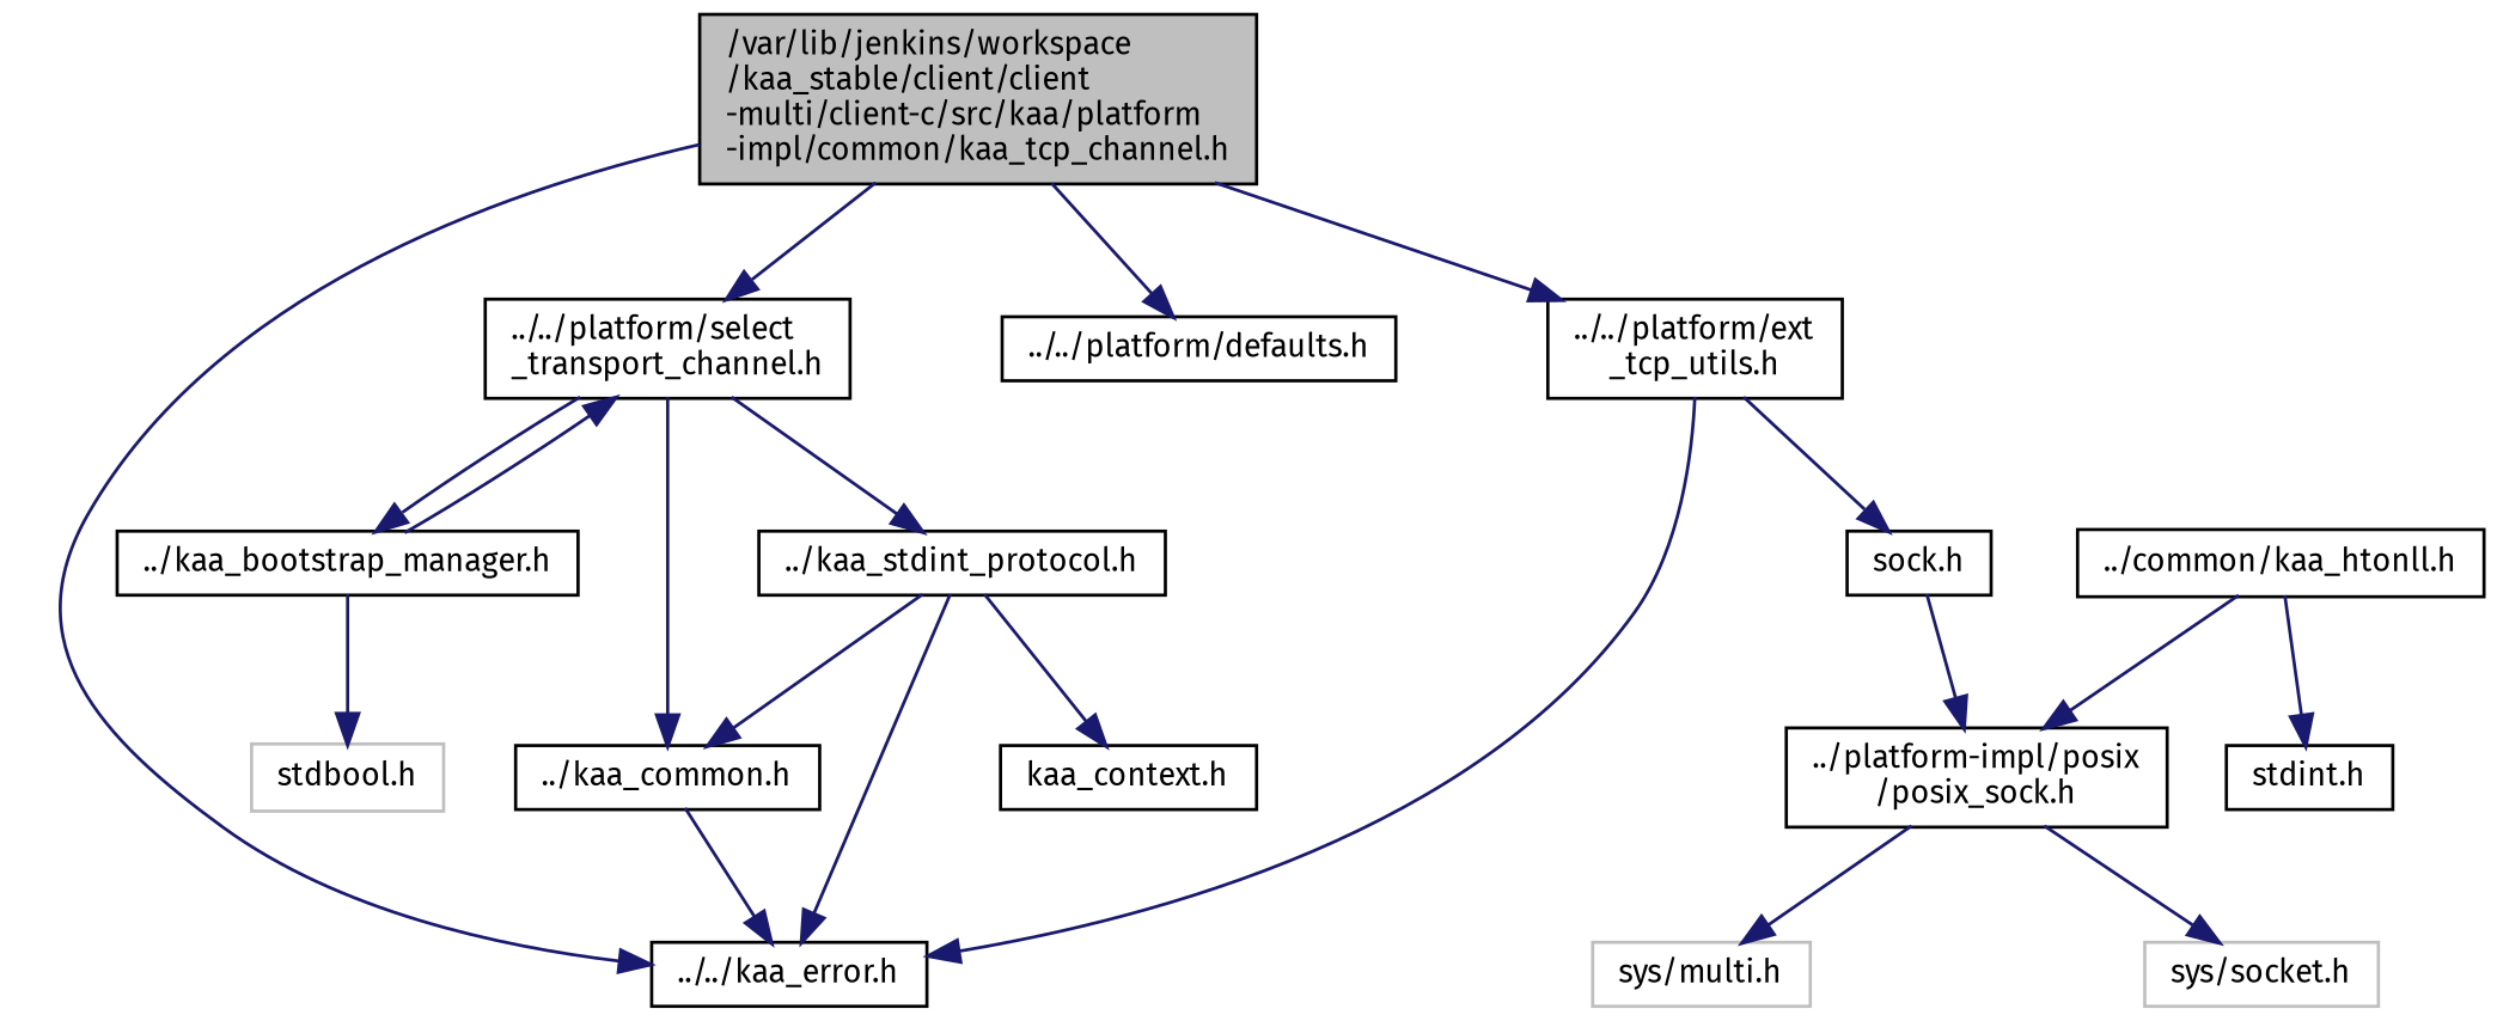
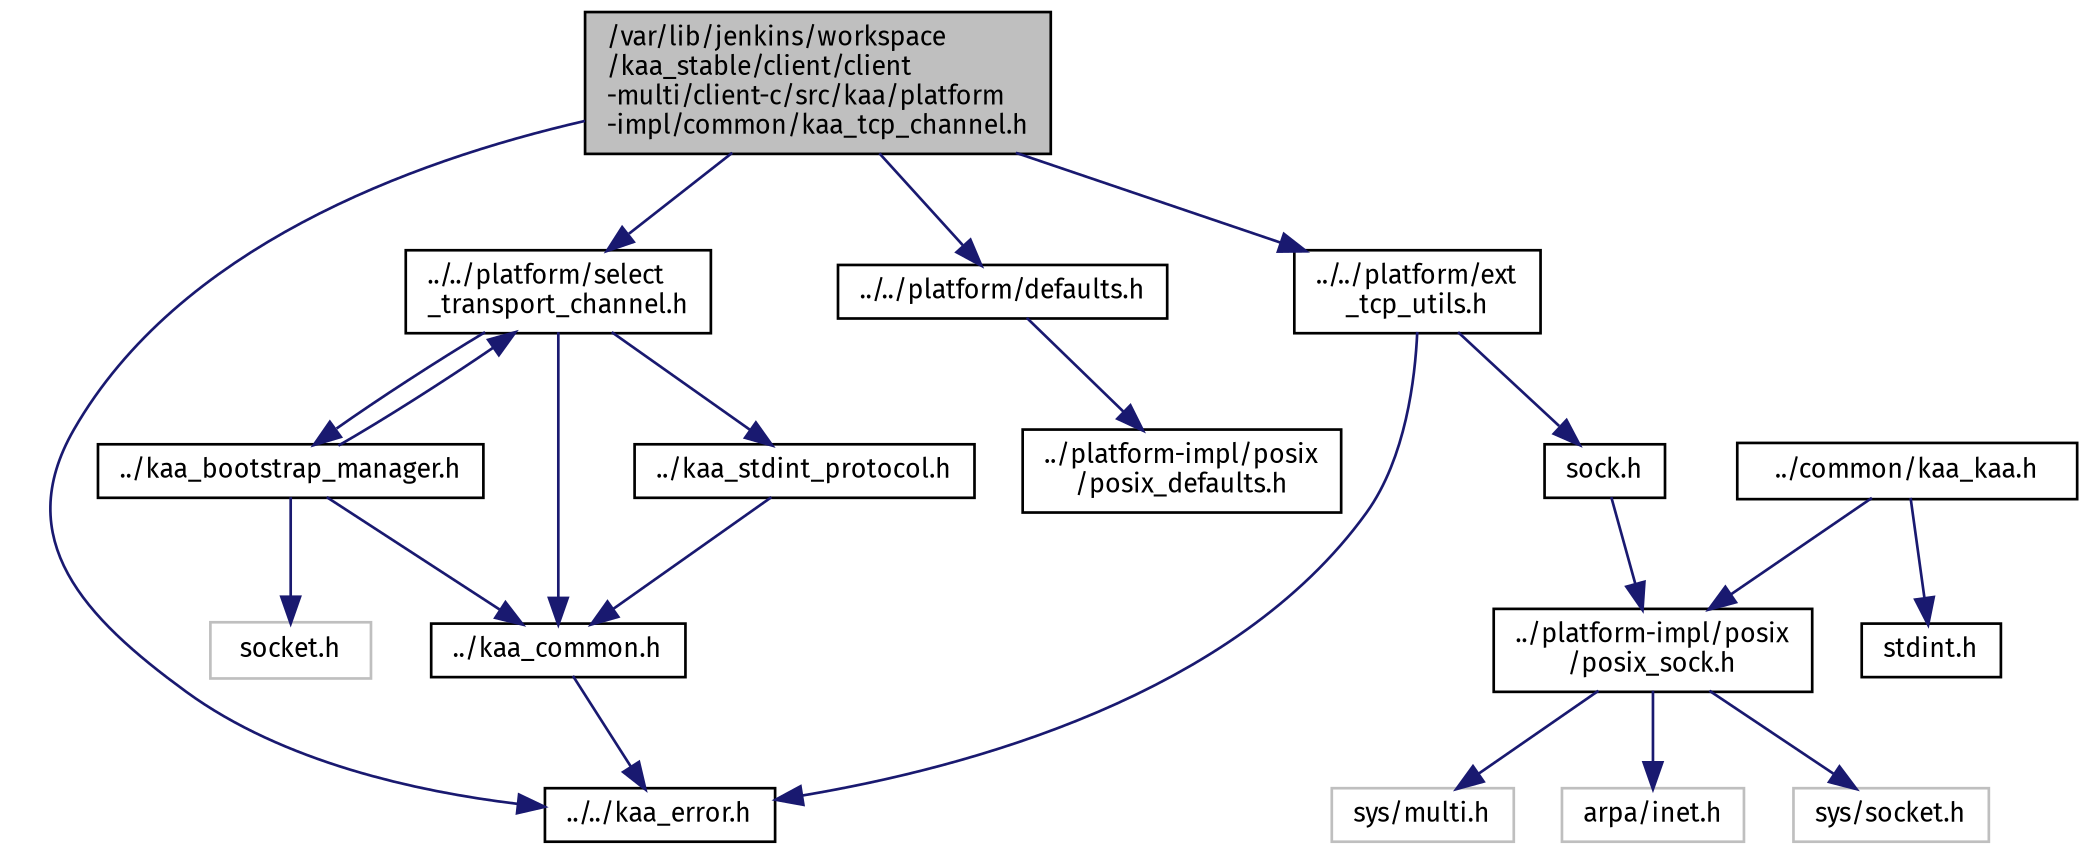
  digraph {
    fontname="Fira Sans"
    node [color=black fontname="Fira Sans" fontsize=10 shape=record]
    edge [color=midnightblue fontname="Fira Sans" fontsize=10 labelfontname=FreeSans labelfontsize=10 style=solid]
    n1 [fillcolor=grey75 fontcolor=black height=0.2 label="/var/lib/jenkins/workspace\l/kaa_stable/client/client\l-multi/client-c/src/kaa/platform\l-impl/common/kaa_tcp_channel.h" style=filled width=0.4]
    n2 [height=0.2 label="../../kaa_error.h" width=0.4]
    n3 [height=0.2 label="../../platform/select\l_transport_channel.h" width=0.4]
    n4 [height=0.2 label="../../platform/defaults.h" width=0.4]
    n5 [height=0.2 label="../../platform/ext\l_tcp_utils.h" width=0.4]
    n6 [height=0.2 label="../kaa_common.h" width=0.4]
    n7 [height=0.2 label="../kaa_stdint_protocol.h" width=0.4]
    n8 [height=0.2 label="../kaa_bootstrap_manager.h" width=0.4]
+   n9 [height=0.2 label="../platform-impl/posix\l/posix_defaults.h" width=0.4]
    n10 [height=0.2 label="sock.h" width=0.4]
-   n11 [height=0.2 label="kaa_context.h" width=0.4]
-   n12 [color=grey75 height=0.2 label="stdbool.h" width=0.4]
+   n12 [color=grey75 height=0.2 label="socket.h" width=0.4]
    n13 [height=0.2 label="../platform-impl/posix\l/posix_sock.h" width=0.4]
    n14 [color=grey75 height=0.2 label="sys/socket.h" width=0.4]
    n15 [color=grey75 height=0.2 label="sys/multi.h" width=0.4]
-   n17 [height=0.2 label="../common/kaa_htonll.h" width=0.4]
+   n16 [color=grey75 height=0.2 label="arpa/inet.h" width=0.4]
+   n17 [height=0.2 label="../common/kaa_kaa.h" width=0.4]
    n18 [height=0.2 label="stdint.h" width=0.4]
    n1 -> n2
    n1 -> n3
    n1 -> n4
    n1 -> n5
    n3 -> n6
    n3 -> n7
    n3 -> n8
+   n4 -> n9
    n5 -> n2
    n5 -> n10
    n6 -> n2
-   n7 -> n2
    n7 -> n6
-   n7 -> n11
    n8 -> n3
+   n8 -> n6
    n8 -> n12
    n10 -> n13
    n13 -> n14
    n13 -> n15
+   n13 -> n16
    n17 -> n13
    n17 -> n18
  }
